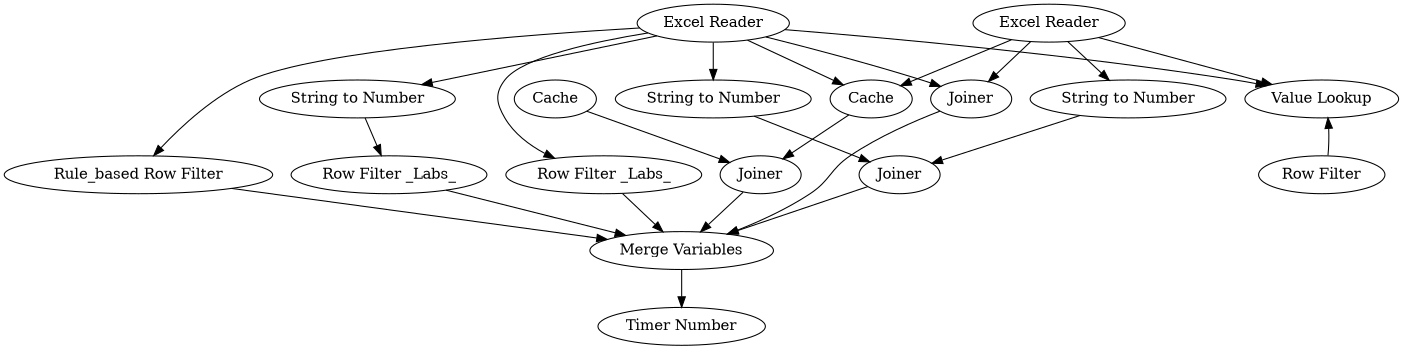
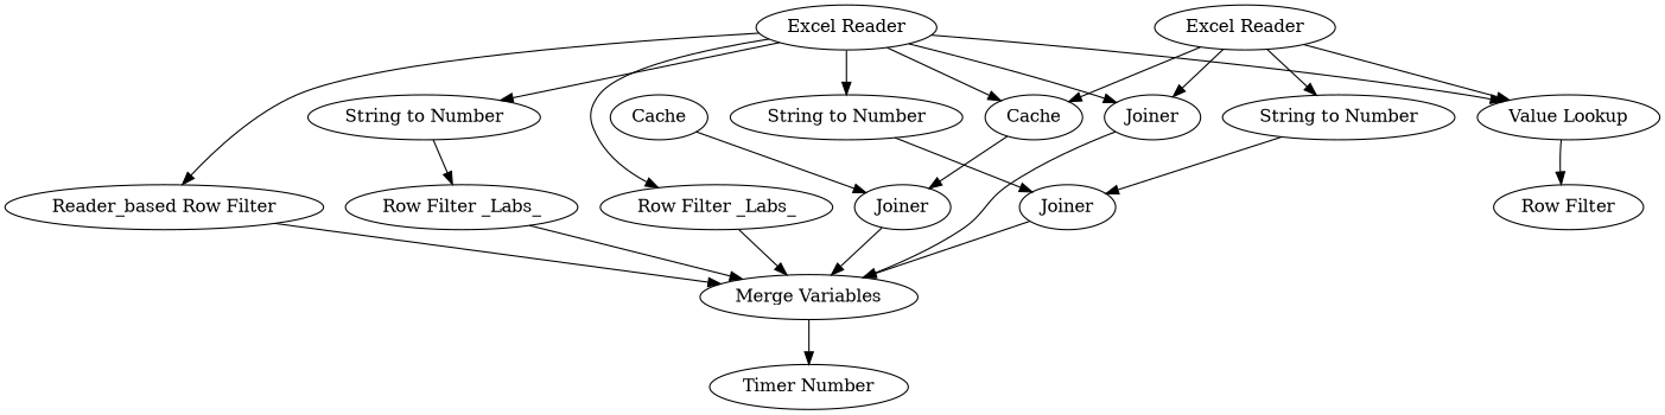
  digraph {
    rankdir=TB
    n1 [label="Excel Reader"]
    n2 [label=Joiner]
    n3 [label="Row Filter _Labs_"]
-   n4 [label="Rule_based Row Filter"]
+   n4 [label="Reader_based Row Filter"]
    n5 [label="Value Lookup"]
    n6 [label=Cache]
    n7 [label="String to Number"]
    n8 [label="String to Number"]
    n9 [label="Merge Variables"]
    n10 [label="Row Filter"]
    n11 [label=Joiner]
    n12 [label=Joiner]
    n13 [label="Row Filter _Labs_"]
    n14 [label="Excel Reader"]
    n15 [label="String to Number"]
    n16 [label="Timer Number"]
    n17 [label=Cache]
    n1 -> n2
    n1 -> n3
    n1 -> n4
    n1 -> n5
    n1 -> n6
    n1 -> n7
    n1 -> n8
    n2 -> n9
    n3 -> n9
    n4 -> n9
-   n10 -> n5
+   n5 -> n10
    n6 -> n11
    n7 -> n12
    n8 -> n13
    n9 -> n16
    n11 -> n9
    n12 -> n9
    n13 -> n9
    n14 -> n2
    n14 -> n5
    n14 -> n6
    n14 -> n15
    n15 -> n12
    n17 -> n11
  }
